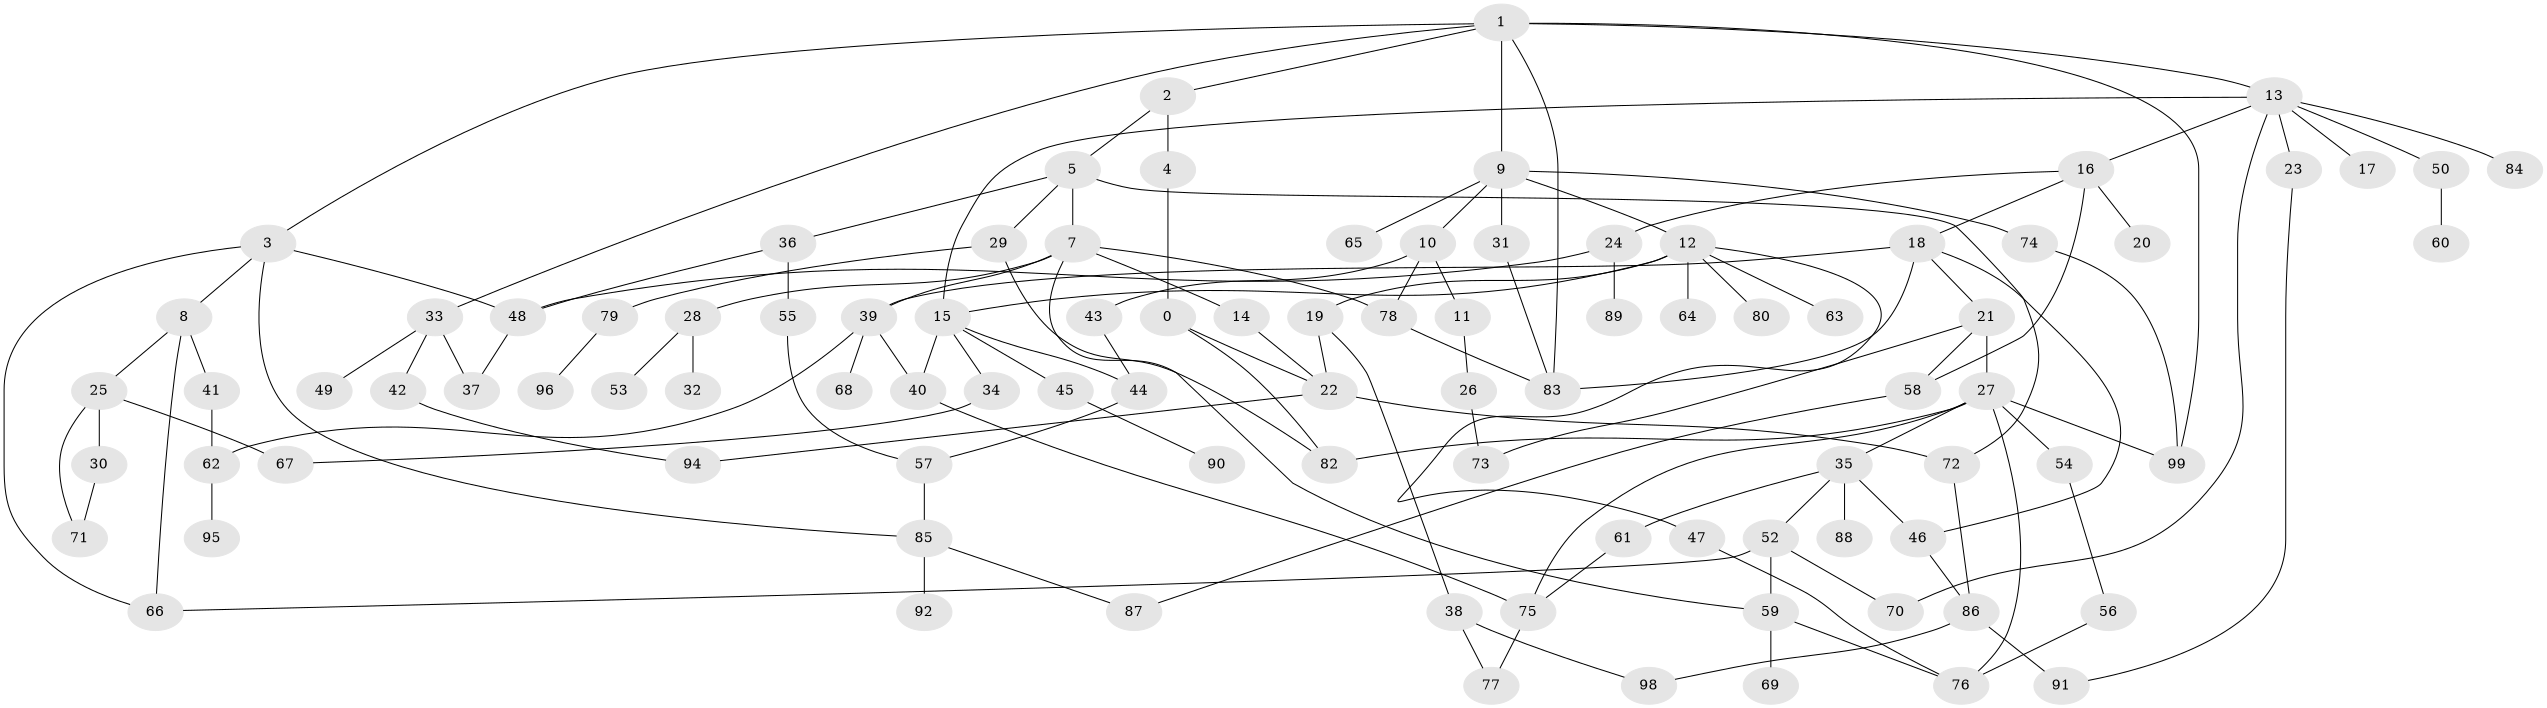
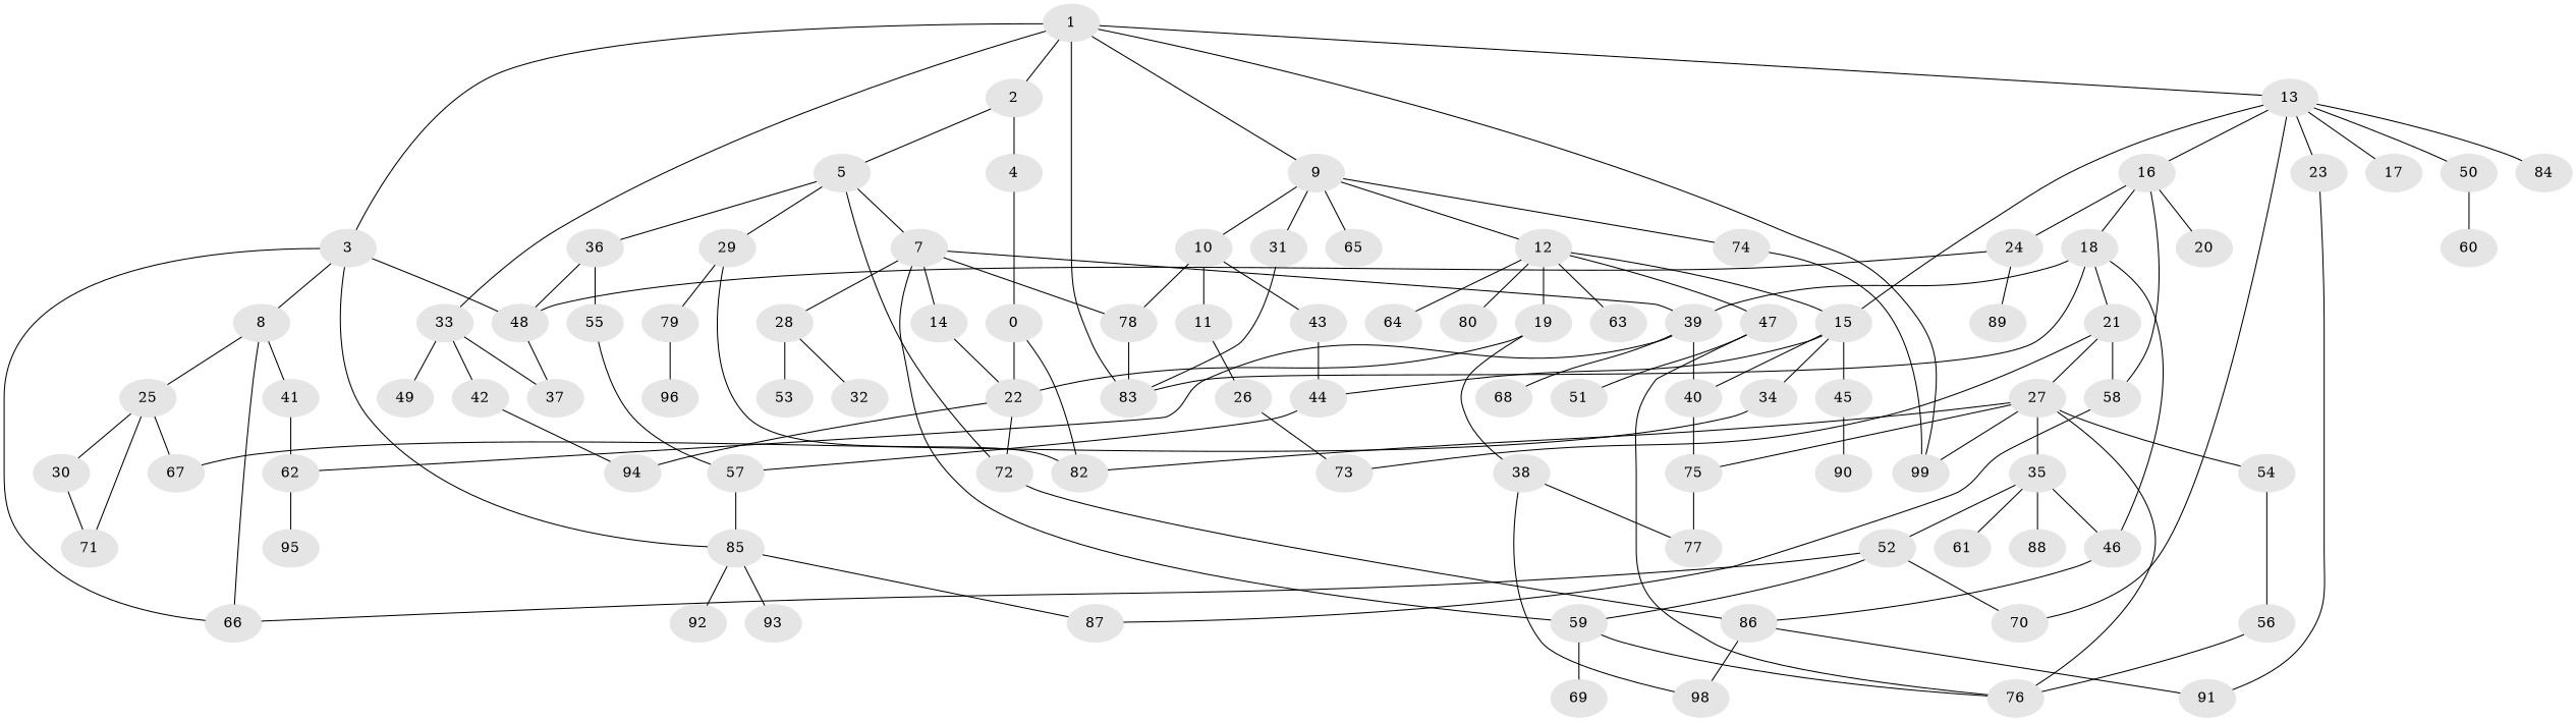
  graph {
    node [color=gray90 style=filled]
    1
    2
    3
    9
    13
    33
    83
    n8 [label=99]
    4
    5
    8
    48
    66
    85
    10
    12
    31
    65
    74
    15
    16
    17
    23
    50
    70
    84
    37
    42
    49
    n30 [label=0]
    7
    29
    36
    72
    25
    41
    87
    92
+   93
    22
    82
    14
    28
    39
    59
    78
    79
    55
    86
    94
    32
    53
    40
    62
    68
    76
    69
    30
    67
    71
    11
    43
    19
    47
    63
    64
    80
    26
    44
    73
    34
    45
    38
+   51
    18
    20
    24
    58
    91
    60
    75
    57
    90
    21
    46
    89
    27
    77
    98
    35
    54
    52
    61
    88
    56
    96
    95
    1 -- 2
    1 -- 3
    1 -- 9
    1 -- 13
    1 -- 33
    1 -- 83
    1 -- n8
    2 -- 4
    2 -- 5
    3 -- 8
    3 -- 48
    3 -- 66
    3 -- 85
    9 -- 10
    9 -- 12
    9 -- 31
    9 -- 65
    9 -- 74
    13 -- 15
    13 -- 16
    13 -- 17
    13 -- 23
    13 -- 50
    13 -- 70
    13 -- 84
    33 -- 37
    33 -- 42
    33 -- 49
    4 -- n30
    5 -- 7
    5 -- 29
    5 -- 36
    5 -- 72
    8 -- 66
    8 -- 25
    8 -- 41
    48 -- 37
    85 -- 87
    85 -- 92
+   85 -- 93
    10 -- 78
    10 -- 11
    10 -- 43
    12 -- 15
    12 -- 19
    12 -- 47
    12 -- 63
    12 -- 64
    12 -- 80
    31 -- 83
    74 -- n8
    15 -- 40
    15 -- 44
    15 -- 34
    15 -- 45
    16 -- 18
    16 -- 20
    16 -- 24
    16 -- 58
    23 -- 91
    50 -- 60
    42 -- 94
    n30 -- 22
    n30 -- 82
    7 -- 14
    7 -- 28
    7 -- 39
    7 -- 59
    7 -- 78
    29 -- 82
    29 -- 79
    36 -- 48
    36 -- 55
    72 -- 86
    25 -- 30
    25 -- 67
    25 -- 71
    41 -- 62
    22 -- 72
    22 -- 94
    14 -- 22
    28 -- 32
    28 -- 53
    39 -- 40
    39 -- 62
    39 -- 68
    59 -- 76
    59 -- 69
    78 -- 83
    79 -- 96
    55 -- 57
    86 -- 91
    86 -- 98
    40 -- 75
    62 -- 95
    30 -- 71
    11 -- 26
    43 -- 44
    19 -- 22
    19 -- 38
    47 -- 76
+   47 -- 51
    26 -- 73
    44 -- 57
    34 -- 67
    45 -- 90
    38 -- 77
    38 -- 98
    18 -- 83
    18 -- 39
    18 -- 21
    18 -- 46
    24 -- 48
    24 -- 89
    58 -- 87
    75 -- 77
    57 -- 85
    21 -- 73
    21 -- 58
    21 -- 27
    46 -- 86
    27 -- n8
    27 -- 82
    27 -- 76
    27 -- 75
    27 -- 35
    27 -- 54
    35 -- 46
    35 -- 52
    35 -- 61
    35 -- 88
    54 -- 56
    52 -- 66
    52 -- 70
    52 -- 59
-   61 -- 75
    56 -- 76
  }
